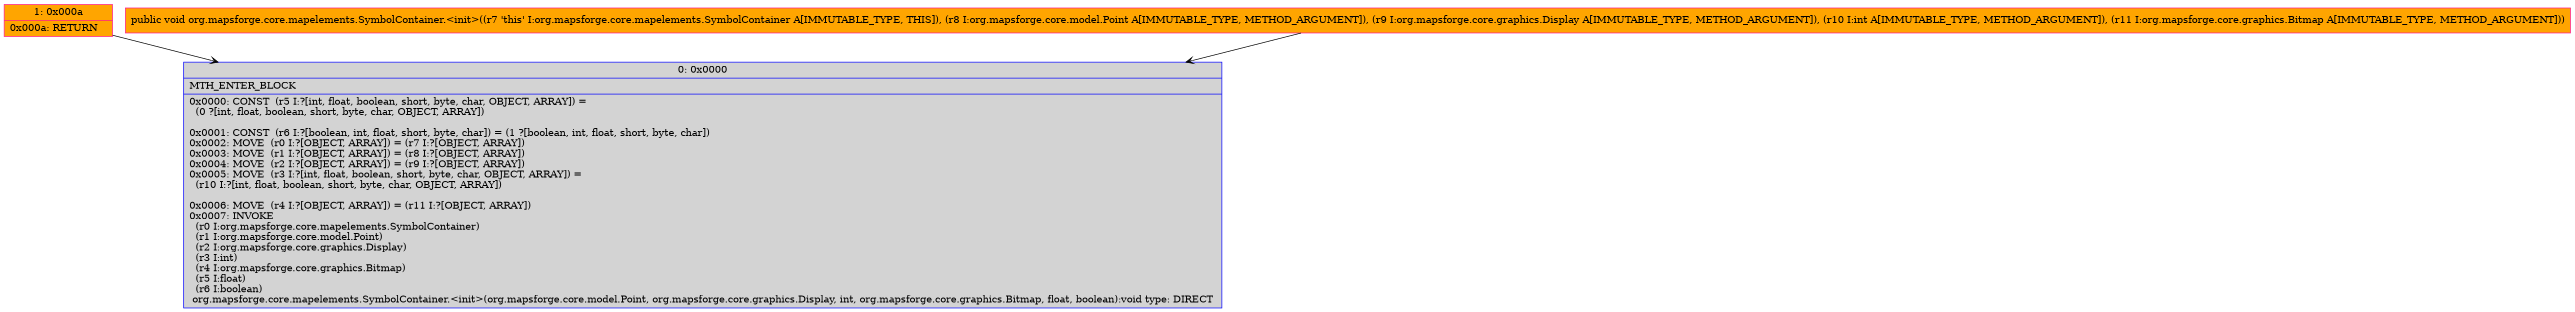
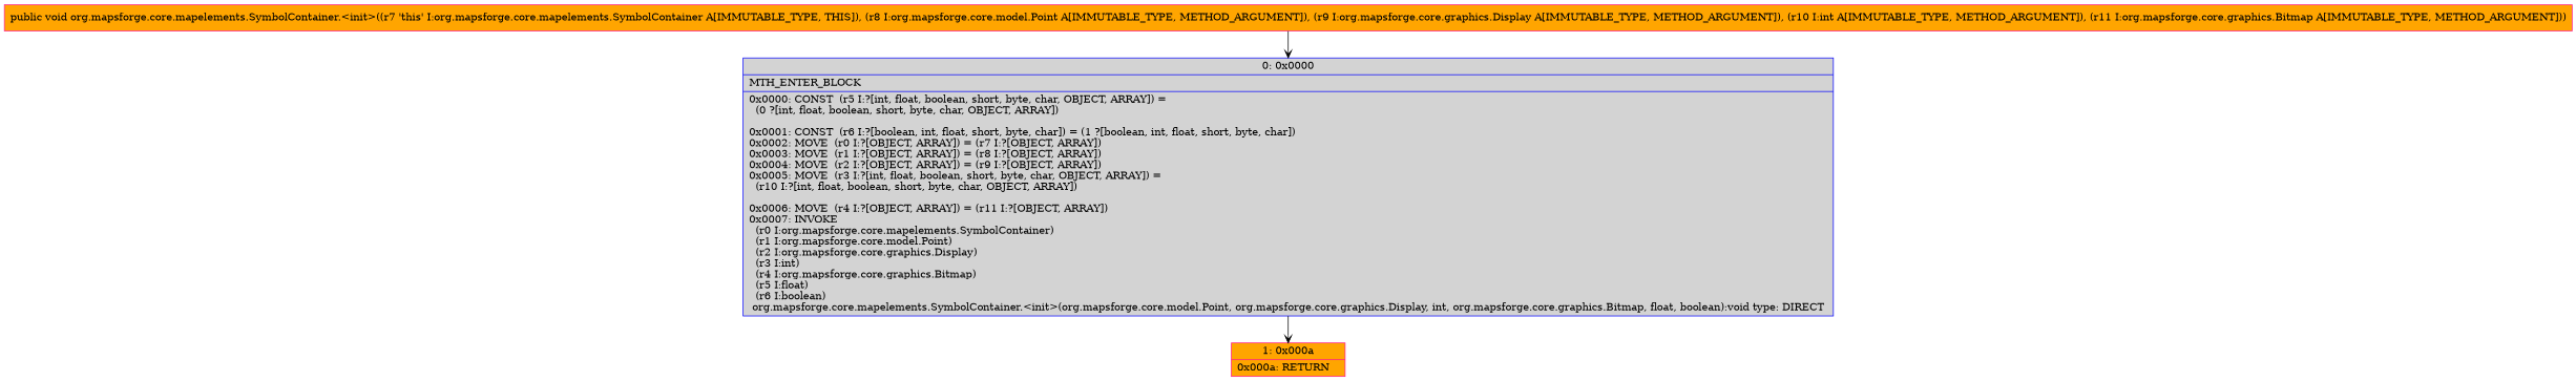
  digraph {
    node [shape=record style=filled fillcolor=orange color=deeppink]
    edge [arrowhead=vee]
    n1 [label="{0\:\ 0x0000|MTH_ENTER_BLOCK\l|0x0000: CONST  (r5 I:?[int, float, boolean, short, byte, char, OBJECT, ARRAY]) = \l  (0 ?[int, float, boolean, short, byte, char, OBJECT, ARRAY])\l \l0x0001: CONST  (r6 I:?[boolean, int, float, short, byte, char]) = (1 ?[boolean, int, float, short, byte, char]) \l0x0002: MOVE  (r0 I:?[OBJECT, ARRAY]) = (r7 I:?[OBJECT, ARRAY]) \l0x0003: MOVE  (r1 I:?[OBJECT, ARRAY]) = (r8 I:?[OBJECT, ARRAY]) \l0x0004: MOVE  (r2 I:?[OBJECT, ARRAY]) = (r9 I:?[OBJECT, ARRAY]) \l0x0005: MOVE  (r3 I:?[int, float, boolean, short, byte, char, OBJECT, ARRAY]) = \l  (r10 I:?[int, float, boolean, short, byte, char, OBJECT, ARRAY])\l \l0x0006: MOVE  (r4 I:?[OBJECT, ARRAY]) = (r11 I:?[OBJECT, ARRAY]) \l0x0007: INVOKE  \l  (r0 I:org.mapsforge.core.mapelements.SymbolContainer)\l  (r1 I:org.mapsforge.core.model.Point)\l  (r2 I:org.mapsforge.core.graphics.Display)\l  (r3 I:int)\l  (r4 I:org.mapsforge.core.graphics.Bitmap)\l  (r5 I:float)\l  (r6 I:boolean)\l org.mapsforge.core.mapelements.SymbolContainer.\<init\>(org.mapsforge.core.model.Point, org.mapsforge.core.graphics.Display, int, org.mapsforge.core.graphics.Bitmap, float, boolean):void type: DIRECT \l}" fillcolor=lightgrey color=blue]
    n2 [label="{1\:\ 0x000a|0x000a: RETURN   \l}"]
    n3 [label="{public void org.mapsforge.core.mapelements.SymbolContainer.\<init\>((r7 'this' I:org.mapsforge.core.mapelements.SymbolContainer A[IMMUTABLE_TYPE, THIS]), (r8 I:org.mapsforge.core.model.Point A[IMMUTABLE_TYPE, METHOD_ARGUMENT]), (r9 I:org.mapsforge.core.graphics.Display A[IMMUTABLE_TYPE, METHOD_ARGUMENT]), (r10 I:int A[IMMUTABLE_TYPE, METHOD_ARGUMENT]), (r11 I:org.mapsforge.core.graphics.Bitmap A[IMMUTABLE_TYPE, METHOD_ARGUMENT])) }"]
-   n2 -> n1
+   n1 -> n2
    n3 -> n1
  }
